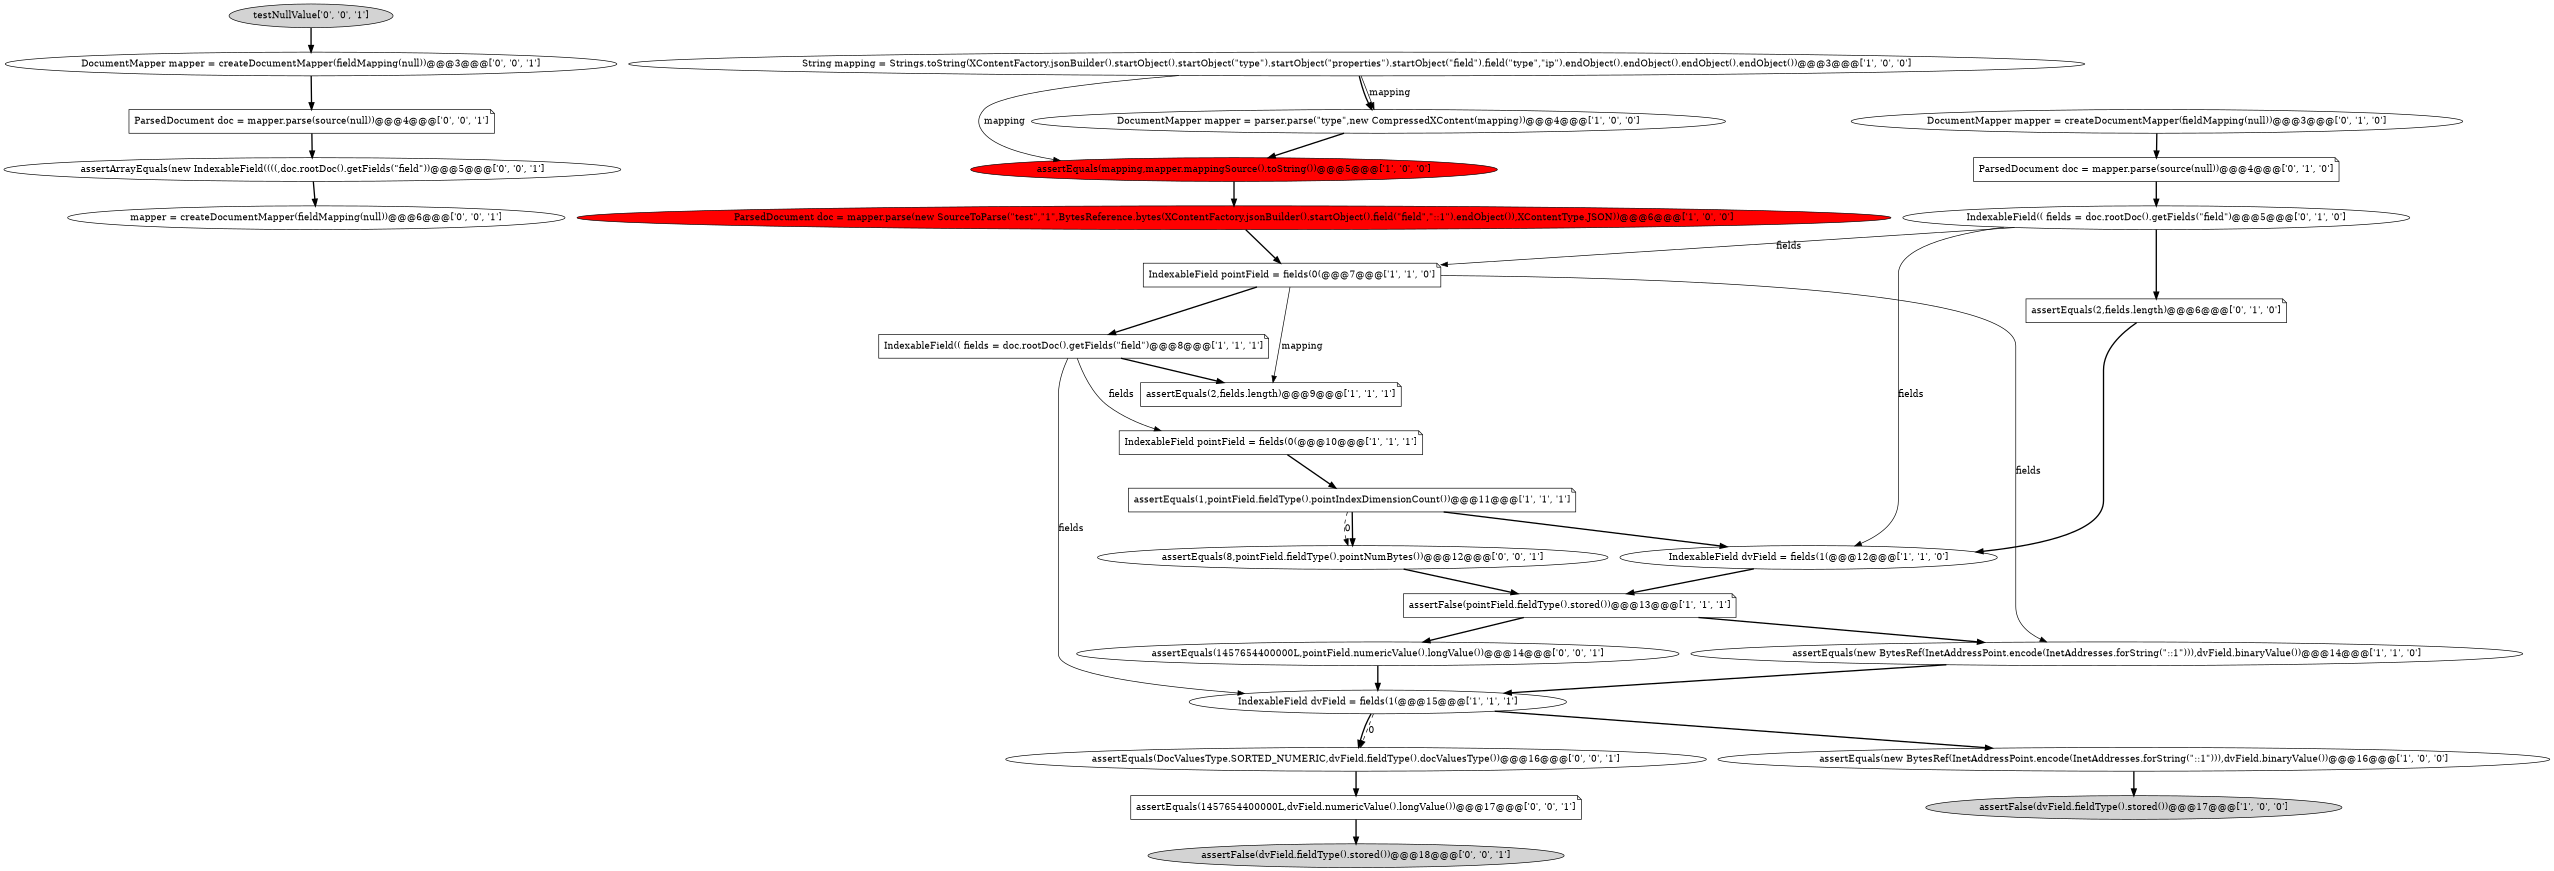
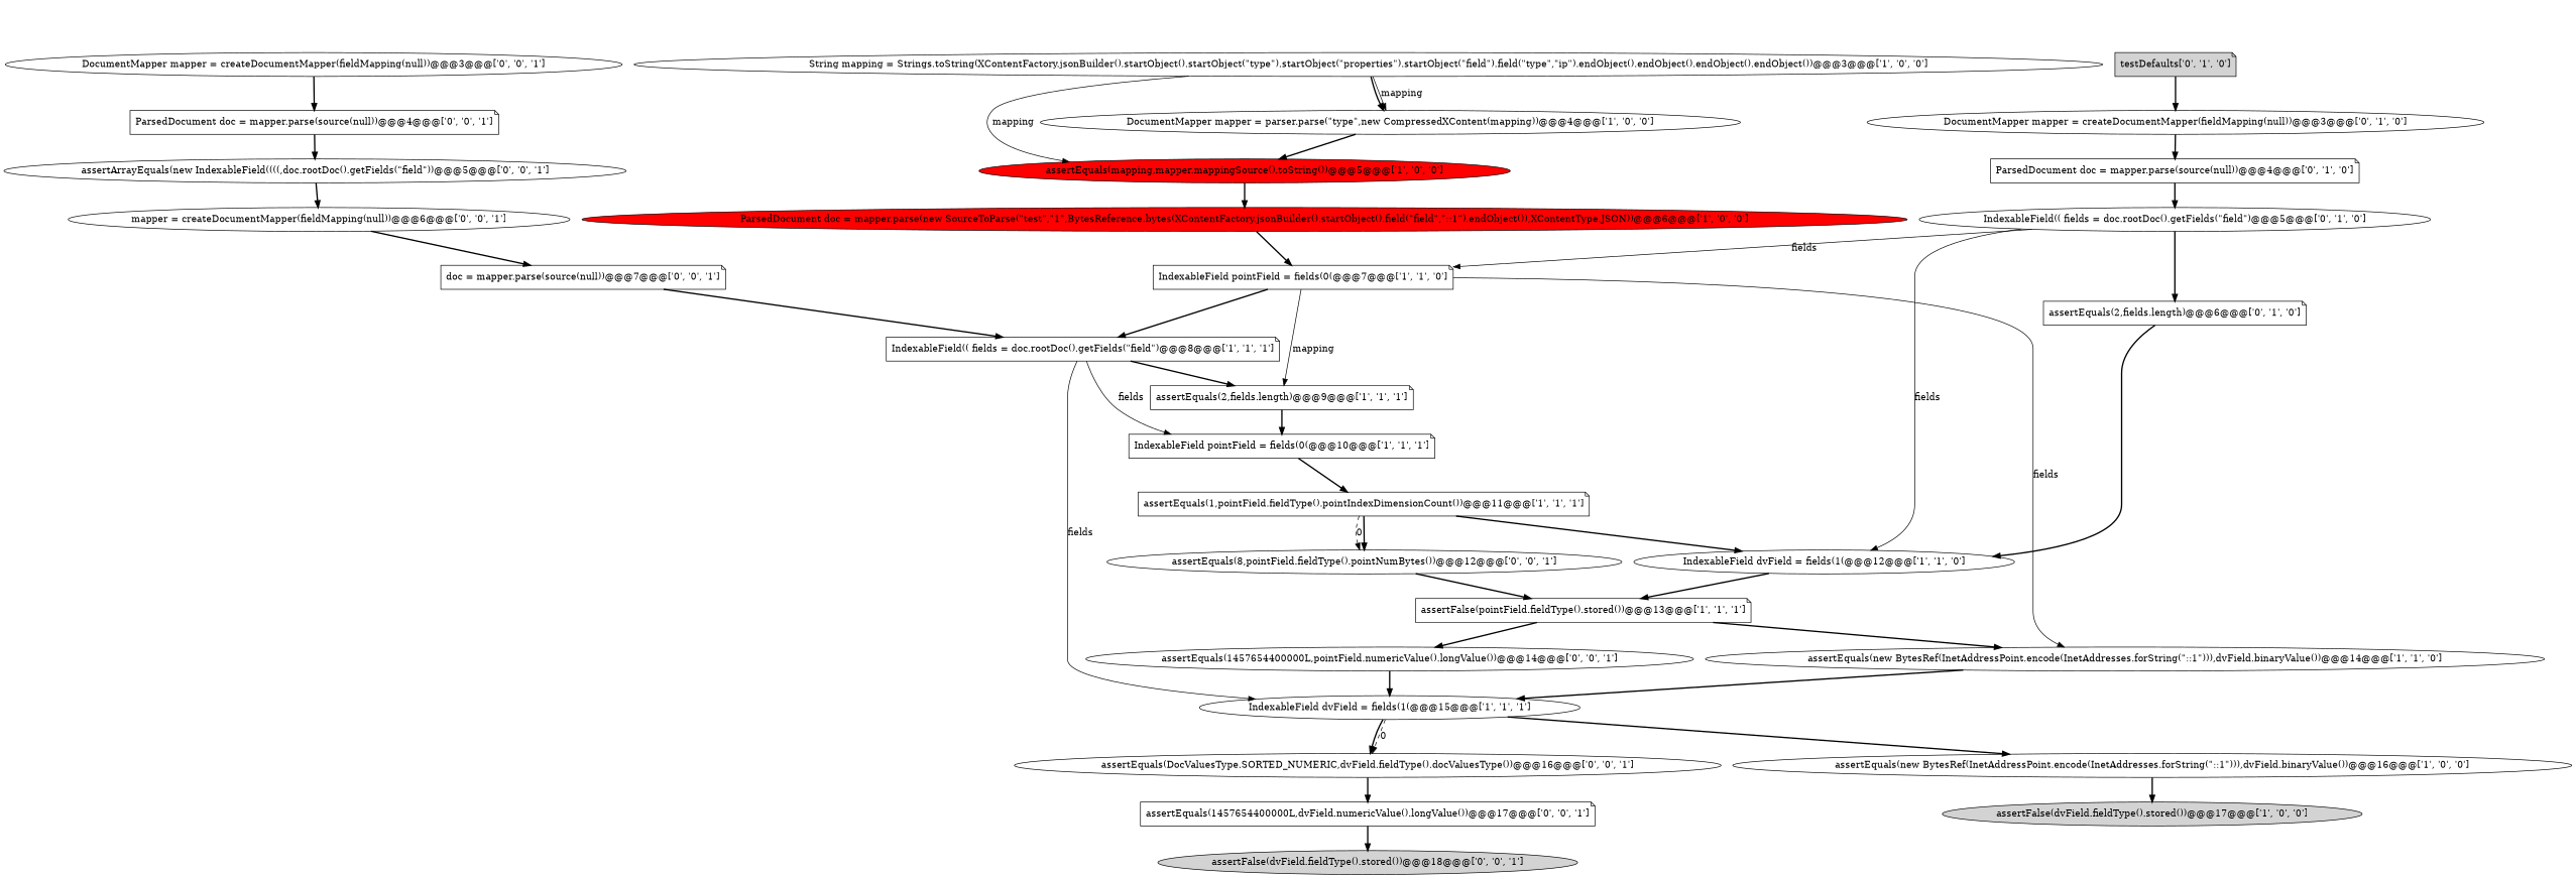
  digraph {
    fontname="DejaVu Serif"
    node [fillcolor=white fontname="DejaVu Serif" shape=ellipse style=filled]
    edge [fontname="DejaVu Serif" style=bold]
    n1 [label="IndexableField(( fields = doc.rootDoc().getFields(\"field\")@@@5@@@['0', '1', '0']"]
    n2 [label="IndexableField dvField = fields(1(@@@12@@@['1', '1', '0']"]
    n3 [label="IndexableField pointField = fields(0(@@@7@@@['1', '1', '0']" shape=note]
    n4 [label="assertEquals(2,fields.length)@@@6@@@['0', '1', '0']" shape=note]
    n5 [label="assertFalse(pointField.fieldType().stored())@@@13@@@['1', '1', '1']" shape=note]
    n6 [label="IndexableField(( fields = doc.rootDoc().getFields(\"field\")@@@8@@@['1', '1', '1']" shape=note]
    n7 [label="assertEquals(new BytesRef(InetAddressPoint.encode(InetAddresses.forString(\"::1\"))),dvField.binaryValue())@@@14@@@['1', '1', '0']"]
    n8 [label="assertEquals(2,fields.length)@@@9@@@['1', '1', '1']" shape=note]
    n9 [label="DocumentMapper mapper = parser.parse(\"type\",new CompressedXContent(mapping))@@@4@@@['1', '0', '0']"]
    n10 [fillcolor=red label="assertEquals(mapping,mapper.mappingSource().toString())@@@5@@@['1', '0', '0']"]
    n11 [fillcolor=red label="ParsedDocument doc = mapper.parse(new SourceToParse(\"test\",\"1\",BytesReference.bytes(XContentFactory.jsonBuilder().startObject().field(\"field\",\"::1\").endObject()),XContentType.JSON))@@@6@@@['1', '0', '0']"]
+   n12 [fillcolor=lightgray label="testDefaults['0', '1', '0']" shape=note]
    n13 [label="DocumentMapper mapper = createDocumentMapper(fieldMapping(null))@@@3@@@['0', '1', '0']"]
    n14 [label="ParsedDocument doc = mapper.parse(source(null))@@@4@@@['0', '1', '0']" shape=note]
    n15 [label="DocumentMapper mapper = createDocumentMapper(fieldMapping(null))@@@3@@@['0', '0', '1']"]
    n16 [label="ParsedDocument doc = mapper.parse(source(null))@@@4@@@['0', '0', '1']" shape=note]
    n17 [label="assertArrayEquals(new IndexableField((((,doc.rootDoc().getFields(\"field\"))@@@5@@@['0', '0', '1']"]
    n18 [fillcolor=lightgray label="assertFalse(dvField.fieldType().stored())@@@17@@@['1', '0', '0']"]
    n19 [label="mapper = createDocumentMapper(fieldMapping(null))@@@6@@@['0', '0', '1']"]
+   n20 [label="doc = mapper.parse(source(null))@@@7@@@['0', '0', '1']" shape=note]
    n21 [label="assertEquals(1457654400000L,pointField.numericValue().longValue())@@@14@@@['0', '0', '1']"]
    n22 [label="IndexableField pointField = fields(0(@@@10@@@['1', '1', '1']" shape=note]
    n23 [label="assertEquals(1,pointField.fieldType().pointIndexDimensionCount())@@@11@@@['1', '1', '1']" shape=note]
    n24 [label="assertEquals(8,pointField.fieldType().pointNumBytes())@@@12@@@['0', '0', '1']"]
    n25 [label="assertEquals(1457654400000L,dvField.numericValue().longValue())@@@17@@@['0', '0', '1']" shape=note]
    n26 [fillcolor=lightgray label="assertFalse(dvField.fieldType().stored())@@@18@@@['0', '0', '1']"]
    n27 [label="IndexableField dvField = fields(1(@@@15@@@['1', '1', '1']"]
    n28 [label="assertEquals(DocValuesType.SORTED_NUMERIC,dvField.fieldType().docValuesType())@@@16@@@['0', '0', '1']"]
    n29 [label="assertEquals(new BytesRef(InetAddressPoint.encode(InetAddresses.forString(\"::1\"))),dvField.binaryValue())@@@16@@@['1', '0', '0']"]
    n30 [label="String mapping = Strings.toString(XContentFactory.jsonBuilder().startObject().startObject(\"type\").startObject(\"properties\").startObject(\"field\").field(\"type\",\"ip\").endObject().endObject().endObject().endObject())@@@3@@@['1', '0', '0']"]
-   n31 [fillcolor=lightgray label="testNullValue['0', '0', '1']"]
    n1 -> n2 [label=fields style=solid]
    n1 -> n3 [label=fields style=solid]
    n1 -> n4
    n2 -> n5
    n3 -> n6
    n3 -> n7 [label=fields style=solid]
    n3 -> n8 [label=mapping style=solid]
    n4 -> n2
    n5 -> n7
    n5 -> n21
    n6 -> n8
    n6 -> n22 [label=fields style=solid]
    n6 -> n27 [label=fields style=solid]
    n7 -> n27
+   n8 -> n22
    n9 -> n10
    n10 -> n11
    n11 -> n3
+   n12 -> n13
    n13 -> n14
    n14 -> n1
    n15 -> n16
    n16 -> n17
    n17 -> n19
+   n19 -> n20
+   n20 -> n6
    n21 -> n27
    n22 -> n23
    n23 -> n2
    n23 -> n24 [label=0 style=dashed]
    n23 -> n24
    n24 -> n5
    n25 -> n26
    n27 -> n28
    n27 -> n28 [label=0 style=dashed]
    n27 -> n29
    n28 -> n25
    n29 -> n18
    n30 -> n9 [label=mapping style=solid]
    n30 -> n9
    n30 -> n10 [label=mapping style=solid]
-   n31 -> n15
  }
